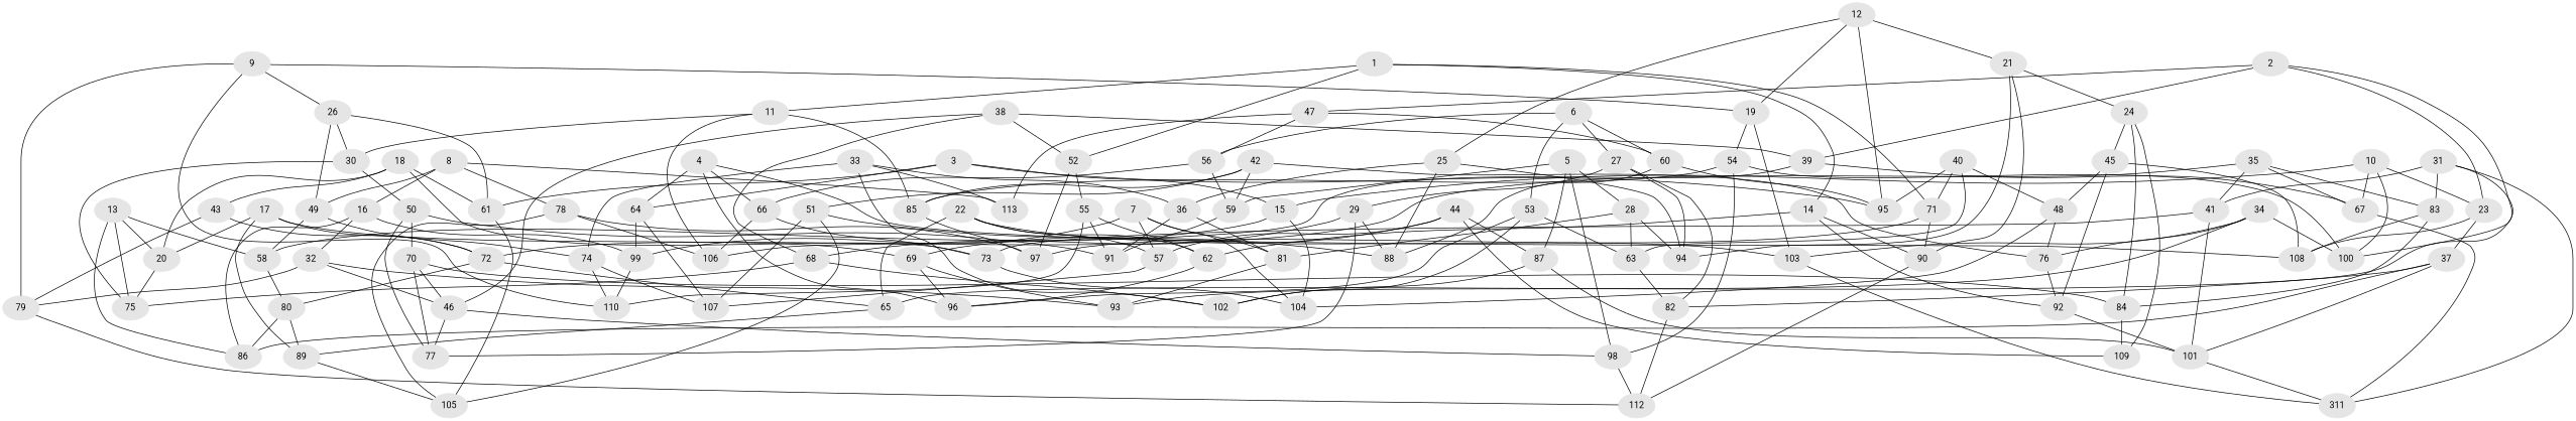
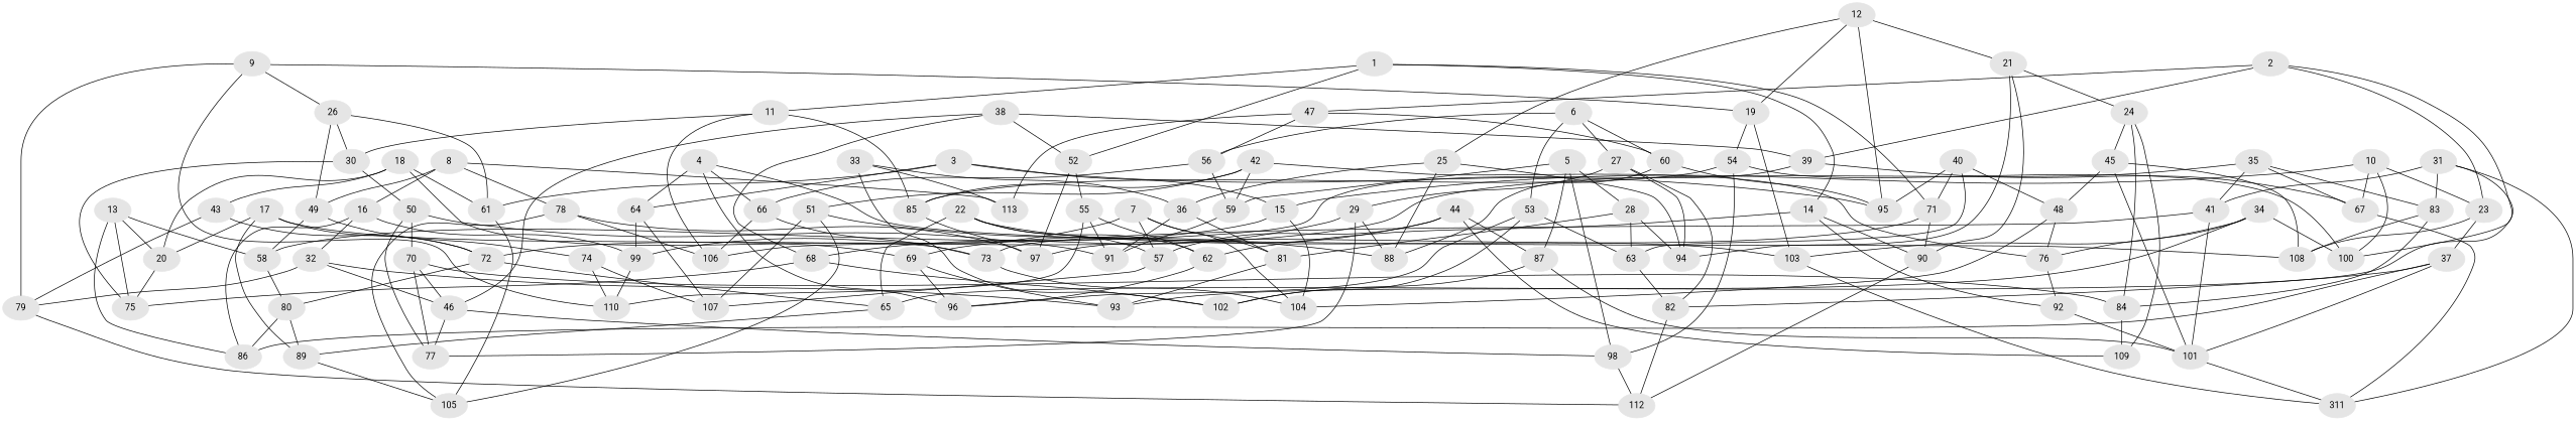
  graph {
    fontname=Roboto
    node [color=gray90 fontname=Roboto style=filled]
    edge [fontname=Roboto]
    1
    11
    14
    52
    71
    30
    85
    106
    62
    90
    92
    55
    97
    2
    23
    39
    47
    100
    108
    37
    67
    56
    60
    113
    3
    15
    61
    64
    95
    104
    58
    105
    99
    107
    4
    66
    96
    73
    5
    28
    59
    87
    98
    81
    94
    63
    91
    102
    101
    112
    6
    27
    53
    29
    82
    88
    7
    57
    93
    110
    8
    16
    49
    78
    86
    32
    74
    9
    19
    26
    79
    54
    103
    10
    n75 [label=311]
    75
    50
    12
    21
    25
    24
    36
    13
    20
    80
    46
    17
    69
    72
    89
    65
    18
    43
    45
    84
    109
    22
    48
    68
    77
    70
    31
    41
    83
    33
    34
    76
    35
    38
    40
    42
    51
    44
    1 -- 11
    1 -- 14
    1 -- 52
    1 -- 71
    11 -- 30
    11 -- 85
    11 -- 106
    14 -- 62
    14 -- 90
    14 -- 92
    52 -- 55
    52 -- 97
    71 -- 90
    71 -- 97
    30 -- 75
    30 -- 50
    85 -- 97
    62 -- 96
    90 -- 112
    92 -- 101
    55 -- 62
    55 -- 91
    55 -- 110
    2 -- 23
    2 -- 39
    2 -- 47
    2 -- 100
    23 -- 108
    23 -- 37
    39 -- 106
    39 -- 67
    47 -- 56
    47 -- 60
    47 -- 113
    37 -- 101
    37 -- 82
    37 -- 86
    67 -- n75
    56 -- 66
    56 -- 59
    60 -- 95
    60 -- 88
    3 -- 15
    3 -- 61
    3 -- 64
    3 -- 95
    15 -- 104
    15 -- 58
    61 -- 105
    64 -- 99
    64 -- 107
    58 -- 80
    99 -- 110
    4 -- 108
    4 -- 64
    4 -- 66
    4 -- 96
    66 -- 106
    66 -- 73
    73 -- 104
    5 -- 28
    5 -- 59
    5 -- 87
    5 -- 98
    28 -- 81
    28 -- 94
    28 -- 63
    59 -- 91
    87 -- 102
    87 -- 101
    98 -- 112
    81 -- 93
    63 -- 82
    101 -- n75
    6 -- 56
    6 -- 60
    6 -- 27
    6 -- 53
    27 -- 94
    27 -- 29
    27 -- 82
    53 -- 96
    53 -- 63
    53 -- 102
    29 -- 88
    29 -- 68
    29 -- 77
    82 -- 112
    7 -- 104
    7 -- 99
    7 -- 81
    7 -- 57
    57 -- 107
    8 -- 113
    8 -- 16
    8 -- 49
    8 -- 78
    16 -- 99
    16 -- 86
    16 -- 32
    49 -- 58
    49 -- 74
    78 -- 106
    78 -- 97
    78 -- 105
    32 -- 93
    32 -- 79
    32 -- 46
    74 -- 107
    74 -- 110
    9 -- 110
    9 -- 19
    9 -- 26
    9 -- 79
    19 -- 54
    19 -- 103
    26 -- 30
    26 -- 61
    26 -- 49
    79 -- 112
    54 -- 85
    54 -- 100
    54 -- 98
    103 -- n75
    10 -- 23
    10 -- 100
    10 -- 67
    10 -- 15
    50 -- 91
    50 -- 77
    50 -- 70
    12 -- 95
    12 -- 19
    12 -- 21
    12 -- 25
    21 -- 90
    21 -- 94
    21 -- 24
    25 -- 94
    25 -- 88
    25 -- 36
    24 -- 45
    24 -- 84
    24 -- 109
    36 -- 81
    36 -- 91
    13 -- 58
    13 -- 86
    13 -- 75
    13 -- 20
    20 -- 75
    80 -- 86
    80 -- 89
    46 -- 98
    46 -- 77
    17 -- 20
    17 -- 69
    17 -- 72
    17 -- 89
    69 -- 96
    69 -- 93
    72 -- 80
    72 -- 65
    89 -- 105
    65 -- 89
    18 -- 61
    18 -- 73
    18 -- 20
    18 -- 43
    43 -- 79
    43 -- 72
-   45 -- 92
+   45 -- 101
    45 -- 108
    45 -- 48
    84 -- 109
    22 -- 62
    22 -- 57
    22 -- 103
    22 -- 65
    48 -- 104
    48 -- 76
    68 -- 102
    68 -- 75
    70 -- 46
    70 -- 84
    70 -- 77
    31 -- n75
    31 -- 65
    31 -- 41
    31 -- 83
    41 -- 73
    41 -- 101
    83 -- 108
    83 -- 84
    33 -- 113
    33 -- 102
-   33 -- 74
    33 -- 36
    34 -- 100
    34 -- 93
    34 -- 103
    34 -- 76
    76 -- 92
    35 -- 67
    35 -- 72
    35 -- 41
    35 -- 83
    38 -- 52
    38 -- 39
    38 -- 46
    38 -- 68
    40 -- 71
    40 -- 95
    40 -- 63
    40 -- 48
    42 -- 85
    42 -- 59
    42 -- 76
    42 -- 51
    51 -- 105
    51 -- 107
    51 -- 88
    44 -- 87
    44 -- 57
    44 -- 69
    44 -- 109
  }
